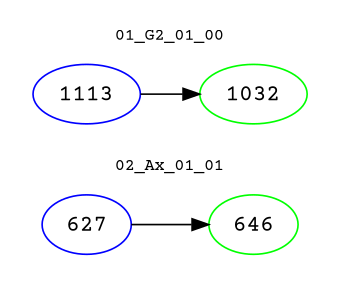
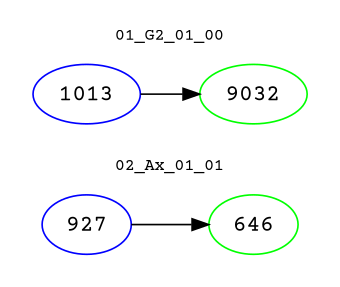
  digraph {
    fontname="Courier Prime"
    rankdir=LR
    node [color=blue fontname="Courier Prime"]
    edge [color=black fontname="Courier Prime"]
-   n1 [label=627]
+   n1 [label=927]
    n2 [color=green label=646]
-   n3 [label=1113]
-   n4 [color=green label=1032]
+   n3 [label=1013]
+   n4 [color=green label=9032]
    subgraph cluster_1 {
      color=white
      fontsize=10
      label="02_Ax_01_01"
      n1
      n2
    }
    subgraph cluster_2 {
      color=white
      fontsize=10
      label="01_G2_01_00"
      n3
      n4
    }
    n1 -> n2
    n3 -> n4
  }
